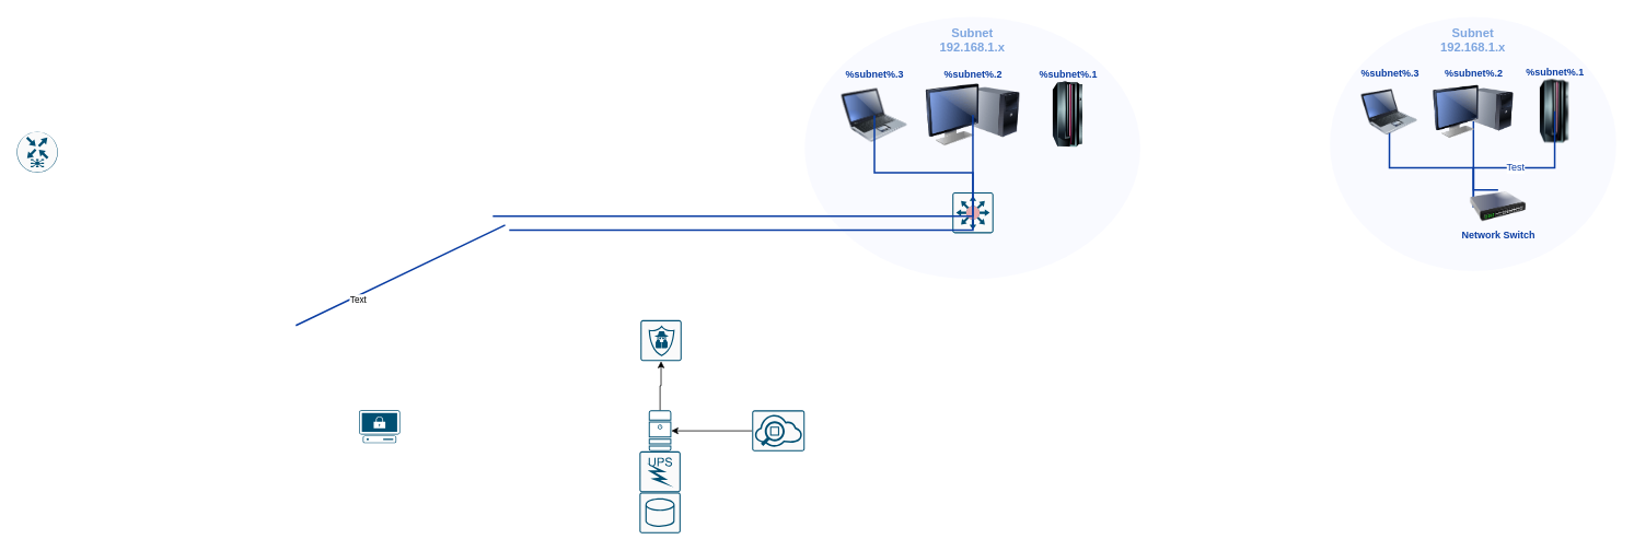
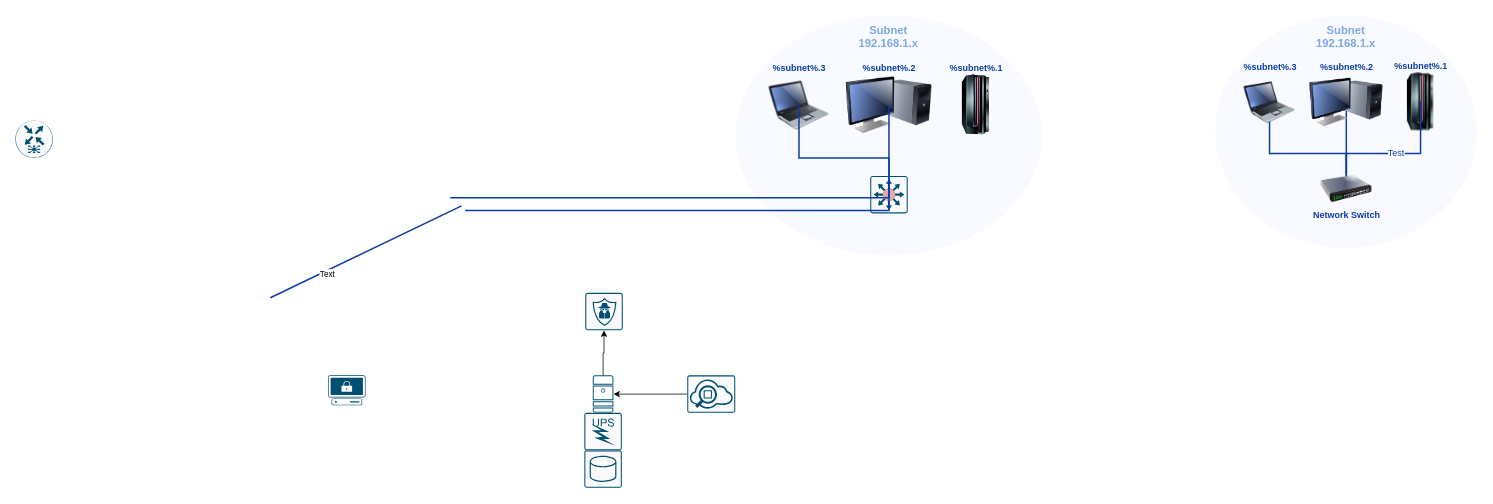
  <mxCell id="0" />
  <mxCell id="1" parent="0" />
  <mxCell id="2" value="Subnet&lt;br&gt;192.168.1.x" style="ellipse;whiteSpace=wrap;html=1;strokeWidth=2;fillColor=#F0F3FF;fontSize=15;strokeColor=none;container=1;verticalAlign=top;spacingBottom=0;spacingTop=4;fontStyle=1;fontColor=#7EA6E0;opacity=40;" parent="1" vertex="1"><mxGeometry x="980" y="20" width="409" height="320" as="geometry" /></mxCell>
  <mxCell id="3" value="%subnet%.2" style="image;html=1;image=img/lib/clip_art/computers/Monitor_Tower_128x128.png;fontFamily=Helvetica;fontSize=12;fontColor=#0A3DA3;align=center;strokeWidth=2;fillColor=#EDF5FF;fontStyle=1;verticalAlign=bottom;strokeColor=none;labelBackgroundColor=none;labelBorderColor=none;labelPosition=center;verticalLabelPosition=top;" parent="2" vertex="1"><mxGeometry x="147" y="80" width="115" height="79" as="geometry" /></mxCell>
  <mxCell id="4" value="%subnet%.3" style="image;html=1;image=img/lib/clip_art/computers/Laptop_128x128.png;fontFamily=Helvetica;fontSize=12;fontColor=#0A3DA3;align=center;strokeWidth=2;fillColor=#EDF5FF;fontStyle=1;verticalAlign=bottom;strokeColor=none;labelBackgroundColor=none;labelBorderColor=none;labelPosition=center;verticalLabelPosition=top;" parent="2" vertex="1"><mxGeometry x="45" y="80" width="80" height="80" as="geometry" /></mxCell>
  <mxCell id="5" value="%subnet%.1" style="image;html=1;image=img/lib/clip_art/computers/Mainframe_128x128.png;strokeColor=none;strokeWidth=2;fillColor=#EDF5FF;fontSize=12;fontColor=#0A3DA3;labelBackgroundColor=none;fontStyle=1;labelBorderColor=none;labelPosition=center;verticalLabelPosition=top;align=center;verticalAlign=bottom;" parent="2" vertex="1"><mxGeometry x="281" y="79" width="80" height="80" as="geometry" /></mxCell>
  <mxCell id="6" value="" style="sketch=0;points=[[0.015,0.015,0],[0.985,0.015,0],[0.985,0.985,0],[0.015,0.985,0],[0.25,0,0],[0.5,0,0],[0.75,0,0],[1,0.25,0],[1,0.5,0],[1,0.75,0],[0.75,1,0],[0.5,1,0],[0.25,1,0],[0,0.75,0],[0,0.5,0],[0,0.25,0]];verticalLabelPosition=bottom;html=1;verticalAlign=top;aspect=fixed;align=center;pointerEvents=1;shape=mxgraph.cisco19.rect;prIcon=secure_catalyst_switch_color2;fillColor=#FAFAFA;strokeColor=#005073;" vertex="1" parent="2"><mxGeometry x="180" y="214" width="50" height="50" as="geometry" /></mxCell>
  <mxCell id="7" style="edgeStyle=none;curved=1;html=1;strokeWidth=2;fontSize=12;endArrow=none;endFill=0;exitX=0.5;exitY=0.5;exitPerimeter=0;rounded=0;fontColor=#0A3DA3;strokeColor=#0A3DA3;entryX=0.688;entryY=0.762;entryPerimeter=0;" parent="1" edge="1"><mxGeometry x="350" y="320" as="geometry"><mxPoint x="615.04" y="274.004" as="targetPoint" /><mxPoint x="360" y="396.5" as="sourcePoint" /></mxGeometry></mxCell>
  <mxCell id="8" value="Text" style="edgeLabel;html=1;align=center;verticalAlign=middle;resizable=0;points=[];" vertex="1" connectable="0" parent="7"><mxGeometry relative="1" as="geometry"><mxPoint x="-52" y="29" as="offset" /></mxGeometry></mxCell>
  <mxCell id="9" value="Subnet&lt;br&gt;192.168.1.x" style="ellipse;whiteSpace=wrap;html=1;strokeWidth=2;fillColor=#F0F3FF;fontSize=15;strokeColor=none;container=1;verticalAlign=top;spacingBottom=0;spacingTop=4;fontStyle=1;fontColor=#7EA6E0;opacity=40;" parent="1" vertex="1"><mxGeometry x="1620" y="20" width="349" height="310" as="geometry" /></mxCell>
  <mxCell id="10" value="" style="edgeStyle=orthogonalEdgeStyle;rounded=0;html=1;endArrow=none;endFill=0;strokeColor=#0A3DA3;strokeWidth=2;fontSize=12;fontColor=#0A3DA3;exitX=0.5;exitY=0.5;entryX=0.504;entryY=0.5;entryPerimeter=0;exitPerimeter=0;" parent="9" source="14" target="12" edge="1"><mxGeometry relative="1" as="geometry"><Array as="points"><mxPoint x="174.927" y="178.25" /><mxPoint x="174.927" y="178.25" /></Array></mxGeometry></mxCell>
  <mxCell id="11" style="edgeStyle=orthogonalEdgeStyle;html=1;endArrow=none;endFill=0;strokeWidth=2;fontSize=12;fontColor=#0A3DA3;strokeColor=#0A3DA3;rounded=0;entryX=0.5;entryY=0.5;exitX=0.5;exitY=0.5;exitPerimeter=0;entryPerimeter=0;" parent="9" source="13" target="14" edge="1"><mxGeometry relative="1" as="geometry"><mxPoint x="-5.12" y="231.531" as="targetPoint" /><Array as="points"><mxPoint x="72.531" y="184.062" /><mxPoint x="174.927" y="184.062" /></Array></mxGeometry></mxCell>
  <mxCell id="12" value="%subnet%.2" style="image;html=1;image=img/lib/clip_art/computers/Monitor_Tower_128x128.png;fontFamily=Helvetica;fontSize=12;fontColor=#0A3DA3;align=center;strokeWidth=2;fillColor=#EDF5FF;fontStyle=1;verticalAlign=bottom;strokeColor=none;labelBackgroundColor=none;labelBorderColor=none;labelPosition=center;verticalLabelPosition=top;" parent="9" vertex="1"><mxGeometry x="125.435" y="77.5" width="98.13" height="76.531" as="geometry" /></mxCell>
  <mxCell id="13" value="%subnet%.3" style="image;html=1;image=img/lib/clip_art/computers/Laptop_128x128.png;fontFamily=Helvetica;fontSize=12;fontColor=#0A3DA3;align=center;strokeWidth=2;fillColor=#EDF5FF;fontStyle=1;verticalAlign=bottom;strokeColor=none;labelBackgroundColor=none;labelBorderColor=none;labelPosition=center;verticalLabelPosition=top;" parent="9" vertex="1"><mxGeometry x="38.399" y="77.5" width="68.264" height="77.5" as="geometry" /></mxCell>
- <mxCell id="14" value="Network Switch&lt;br&gt;" style="image;html=1;image=img/lib/clip_art/networking/Switch_128x128.png;strokeColor=none;strokeWidth=2;fillColor=#EDF5FF;fontSize=12;labelBackgroundColor=none;fontStyle=1;fontColor=#0A3DA3;" parent="9" vertex="1"><mxGeometry x="170.795" y="211.188" width="68.264" height="40.688" as="geometry" /></mxCell>
+ <mxCell id="14" value="Network Switch&lt;br&gt;" style="image;html=1;image=img/lib/clip_art/networking/Switch_128x128.png;strokeColor=none;strokeWidth=2;fillColor=#EDF5FF;fontSize=12;labelBackgroundColor=none;fontStyle=1;fontColor=#0A3DA3;" parent="9" vertex="1"><mxGeometry x="140.795" y="211.188" width="68.264" height="40.688" as="geometry" /></mxCell>
  <mxCell id="15" value="%subnet%.1" style="image;html=1;image=img/lib/clip_art/computers/Mainframe_128x128.png;strokeColor=none;strokeWidth=2;fillColor=#EDF5FF;fontSize=12;fontColor=#0A3DA3;labelBackgroundColor=none;fontStyle=1;labelBorderColor=none;labelPosition=center;verticalLabelPosition=top;align=center;verticalAlign=bottom;" parent="9" vertex="1"><mxGeometry x="239.778" y="76.531" width="68.264" height="77.5" as="geometry" /></mxCell>
  <mxCell id="16" value="Test" style="edgeStyle=orthogonalEdgeStyle;html=1;endArrow=none;endFill=0;strokeWidth=2;fontSize=12;fontColor=#0A3DA3;strokeColor=#0A3DA3;rounded=0;exitX=0.5;exitY=0.5;exitPerimeter=0;entryX=0.5;entryY=0;" parent="9" source="15" target="14" edge="1"><mxGeometry x="0.042" relative="1" as="geometry"><mxPoint x="174.927" y="203.438" as="targetPoint" /><Array as="points"><mxPoint x="273.91" y="184.062" /><mxPoint x="174.927" y="184.062" /></Array><mxPoint as="offset" /></mxGeometry></mxCell>
  <mxCell id="17" value="" style="sketch=0;points=[[0.015,0.015,0],[0.985,0.015,0],[0.985,0.985,0],[0.015,0.985,0],[0.25,0,0],[0.5,0,0],[0.75,0,0],[1,0.25,0],[1,0.5,0],[1,0.75,0],[0.75,1,0],[0.5,1,0],[0.25,1,0],[0,0.75,0],[0,0.5,0],[0,0.25,0]];verticalLabelPosition=bottom;html=1;verticalAlign=top;aspect=fixed;align=center;pointerEvents=1;shape=mxgraph.cisco19.rect;prIcon=next_generation_intrusion_prevention_system;fillColor=#FAFAFA;strokeColor=#005073;" vertex="1" parent="1"><mxGeometry x="780" y="390" width="50" height="50" as="geometry" /></mxCell>
  <mxCell id="18" value="" style="edgeStyle=orthogonalEdgeStyle;rounded=0;orthogonalLoop=1;jettySize=auto;html=1;" edge="1" parent="1" source="19" target="17"><mxGeometry relative="1" as="geometry" /></mxCell>
  <mxCell id="19" value="" style="sketch=0;points=[[0.015,0.015,0],[0.985,0.015,0],[0.985,0.985,0],[0.015,0.985,0],[0.25,0,0],[0.5,0,0],[0.75,0,0],[1,0.25,0],[1,0.5,0],[1,0.75,0],[0.75,1,0],[0.5,1,0],[0.25,1,0],[0,0.75,0],[0,0.5,0],[0,0.25,0]];verticalLabelPosition=bottom;html=1;verticalAlign=top;aspect=fixed;align=center;pointerEvents=1;shape=mxgraph.cisco19.server;fillColor=#005073;strokeColor=none;" vertex="1" parent="1"><mxGeometry x="790" y="500" width="27.5" height="50" as="geometry" /></mxCell>
  <mxCell id="20" value="" style="sketch=0;points=[[0.015,0.015,0],[0.985,0.015,0],[0.985,0.985,0],[0.015,0.985,0],[0.25,0,0],[0.5,0,0],[0.75,0,0],[1,0.25,0],[1,0.5,0],[1,0.75,0],[0.75,1,0],[0.5,1,0],[0.25,1,0],[0,0.75,0],[0,0.5,0],[0,0.25,0]];verticalLabelPosition=bottom;html=1;verticalAlign=top;aspect=fixed;align=center;pointerEvents=1;shape=mxgraph.cisco19.rect;prIcon=database_relational;fillColor=#FAFAFA;strokeColor=#005073;" vertex="1" parent="1"><mxGeometry x="778.75" y="600" width="50" height="50" as="geometry" /></mxCell>
  <mxCell id="21" value="" style="edgeStyle=orthogonalEdgeStyle;rounded=0;orthogonalLoop=1;jettySize=auto;html=1;" edge="1" parent="1" source="22" target="19"><mxGeometry relative="1" as="geometry" /></mxCell>
  <mxCell id="22" value="" style="sketch=0;points=[[0.015,0.015,0],[0.985,0.015,0],[0.985,0.985,0],[0.015,0.985,0],[0.25,0,0],[0.5,0,0],[0.75,0,0],[1,0.25,0],[1,0.5,0],[1,0.75,0],[0.75,1,0],[0.5,1,0],[0.25,1,0],[0,0.75,0],[0,0.5,0],[0,0.25,0]];verticalLabelPosition=bottom;html=1;verticalAlign=top;aspect=fixed;align=center;pointerEvents=1;shape=mxgraph.cisco19.rect;prIcon=nam_virtual_service_blade;fillColor=#FAFAFA;strokeColor=#005073;" vertex="1" parent="1"><mxGeometry x="916" y="500" width="64" height="50" as="geometry" /></mxCell>
  <mxCell id="23" value="" style="sketch=0;points=[[0.015,0.015,0],[0.985,0.015,0],[0.985,0.985,0],[0.015,0.985,0],[0.25,0,0],[0.5,0,0],[0.75,0,0],[1,0.25,0],[1,0.5,0],[1,0.75,0],[0.75,1,0],[0.5,1,0],[0.25,1,0],[0,0.75,0],[0,0.5,0],[0,0.25,0]];verticalLabelPosition=bottom;html=1;verticalAlign=top;aspect=fixed;align=center;pointerEvents=1;shape=mxgraph.cisco19.rect;prIcon=ups;fillColor=#FAFAFA;strokeColor=#005073;" vertex="1" parent="1"><mxGeometry x="778.75" y="550" width="50" height="50" as="geometry" /></mxCell>
  <mxCell id="24" value="" style="edgeStyle=orthogonalEdgeStyle;rounded=0;html=1;endArrow=none;endFill=0;strokeColor=#0A3DA3;strokeWidth=2;fontSize=12;fontColor=#0A3DA3;exitX=0.5;exitY=0.5;entryX=0.504;entryY=0.5;entryPerimeter=0;exitPerimeter=0;" parent="1" target="3" edge="1"><mxGeometry relative="1" as="geometry"><Array as="points"><mxPoint x="1185" y="204" /><mxPoint x="1185" y="204" /></Array><mxPoint x="600" y="263" as="sourcePoint" /></mxGeometry></mxCell>
  <mxCell id="25" style="edgeStyle=orthogonalEdgeStyle;html=1;endArrow=none;endFill=0;strokeWidth=2;fontSize=12;fontColor=#0A3DA3;strokeColor=#0A3DA3;rounded=0;exitX=0.5;exitY=0.5;exitPerimeter=0;" parent="1" source="4" edge="1"><mxGeometry relative="1" as="geometry"><mxPoint x="620" y="280" as="targetPoint" /><Array as="points"><mxPoint x="1065" y="210" /><mxPoint x="1185" y="210" /></Array></mxGeometry></mxCell>
  <mxCell id="26" value="" style="sketch=0;points=[[0.5,0,0],[1,0.5,0],[0.5,1,0],[0,0.5,0],[0.145,0.145,0],[0.856,0.145,0],[0.855,0.856,0],[0.145,0.855,0]];verticalLabelPosition=bottom;html=1;verticalAlign=top;aspect=fixed;align=center;pointerEvents=1;shape=mxgraph.cisco19.rect;prIcon=asr_9000;fillColor=#FAFAFA;strokeColor=#005073;" vertex="1" parent="1"><mxGeometry x="20" y="160" width="50" height="50" as="geometry" /></mxCell>
  <mxCell id="27" value="" style="points=[[0.02,0.015,0],[0.5,0,0],[0.98,0.015,0],[1,0.38,0],[0.895,0.98,0],[0.5,1,0],[0.105,0.98,0],[0,0.38,0]];verticalLabelPosition=bottom;sketch=0;html=1;verticalAlign=top;aspect=fixed;align=center;pointerEvents=1;shape=mxgraph.cisco19.secure_endpoint_pc;fillColor=#005073;strokeColor=none;" vertex="1" parent="1"><mxGeometry x="437" y="500" width="50" height="40" as="geometry" /></mxCell>
